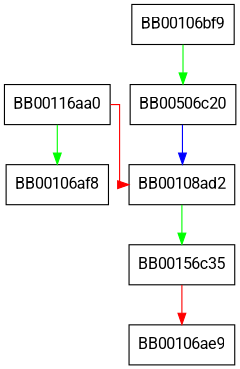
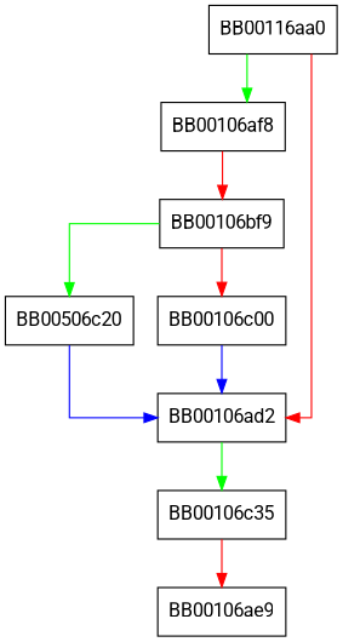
  digraph {
    fontname=Roboto
    splines=ortho
    node [fontname=Roboto shape=box]
    edge [color=red fontname=Roboto]
    n1 [label=BB00116aa0]
    BB00106af8
-   BB00106ad2 [label=BB00108ad2]
+   BB00106ad2
    BB00106bf9
-   BB00106c35 [label=BB00156c35]
+   BB00106c35
    n6 [label=BB00506c20]
+   BB00106c00
    BB00106ae9
    n1 -> BB00106af8 [color=green]
    n1 -> BB00106ad2
+   BB00106af8 -> BB00106bf9
    BB00106ad2 -> BB00106c35 [color=green]
    BB00106bf9 -> n6 [color=green]
+   BB00106bf9 -> BB00106c00
    BB00106c35 -> BB00106ae9
    n6 -> BB00106ad2 [color=blue]
+   BB00106c00 -> BB00106ad2 [color=blue]
  }
